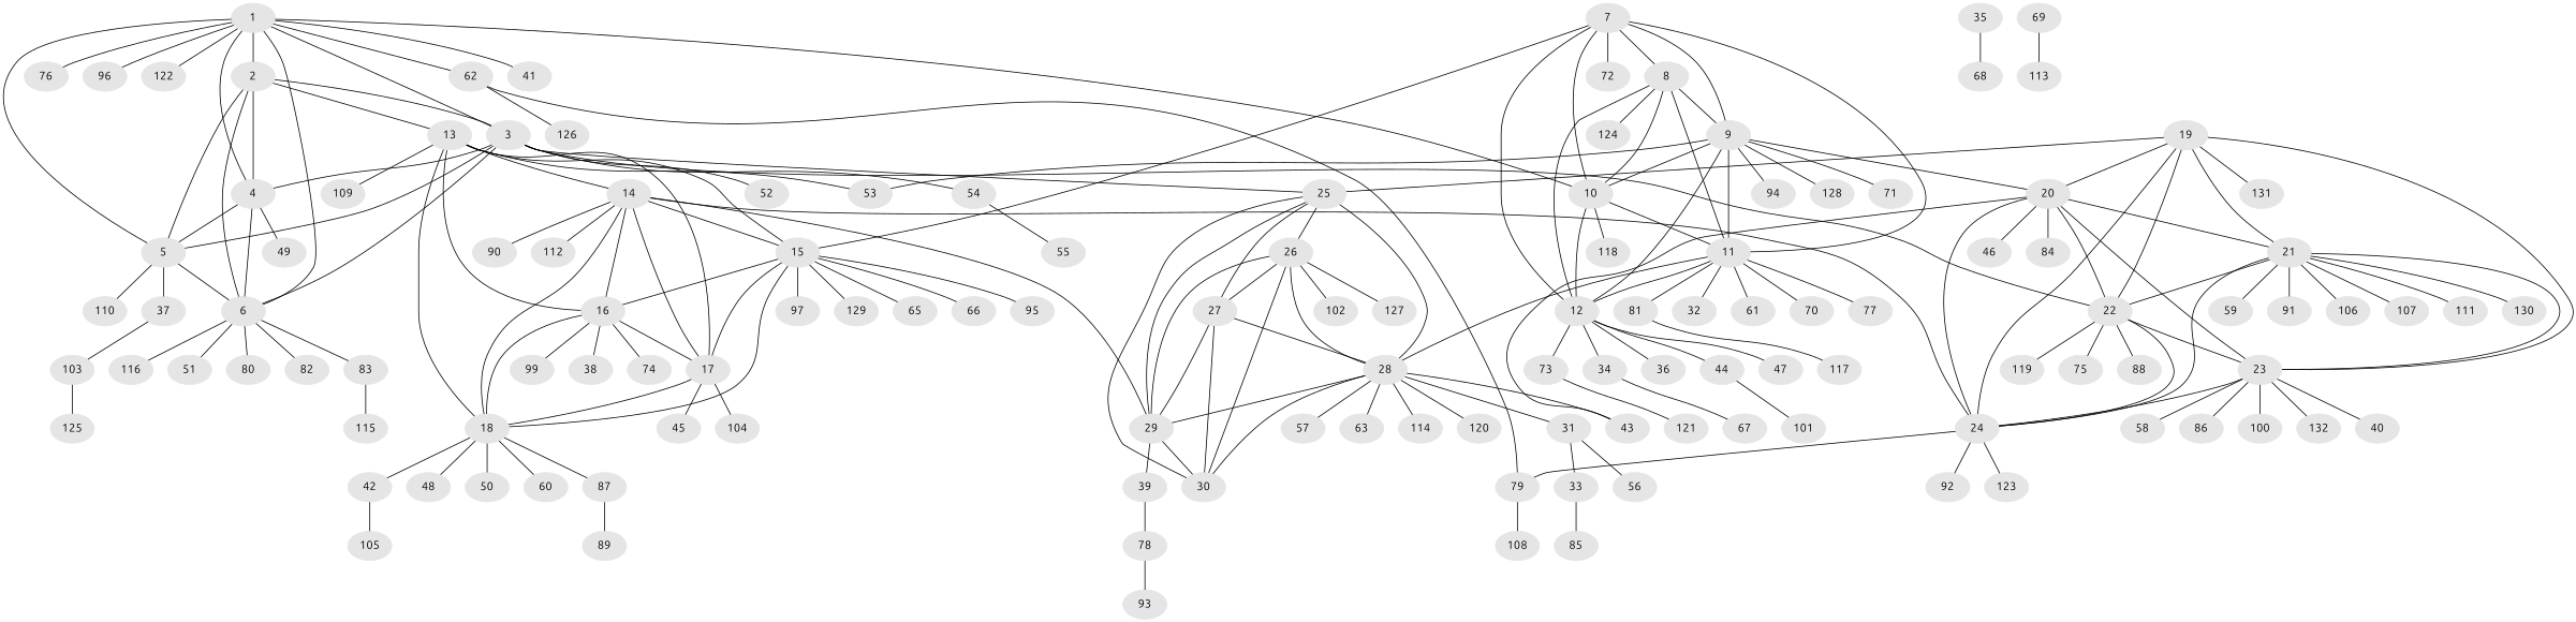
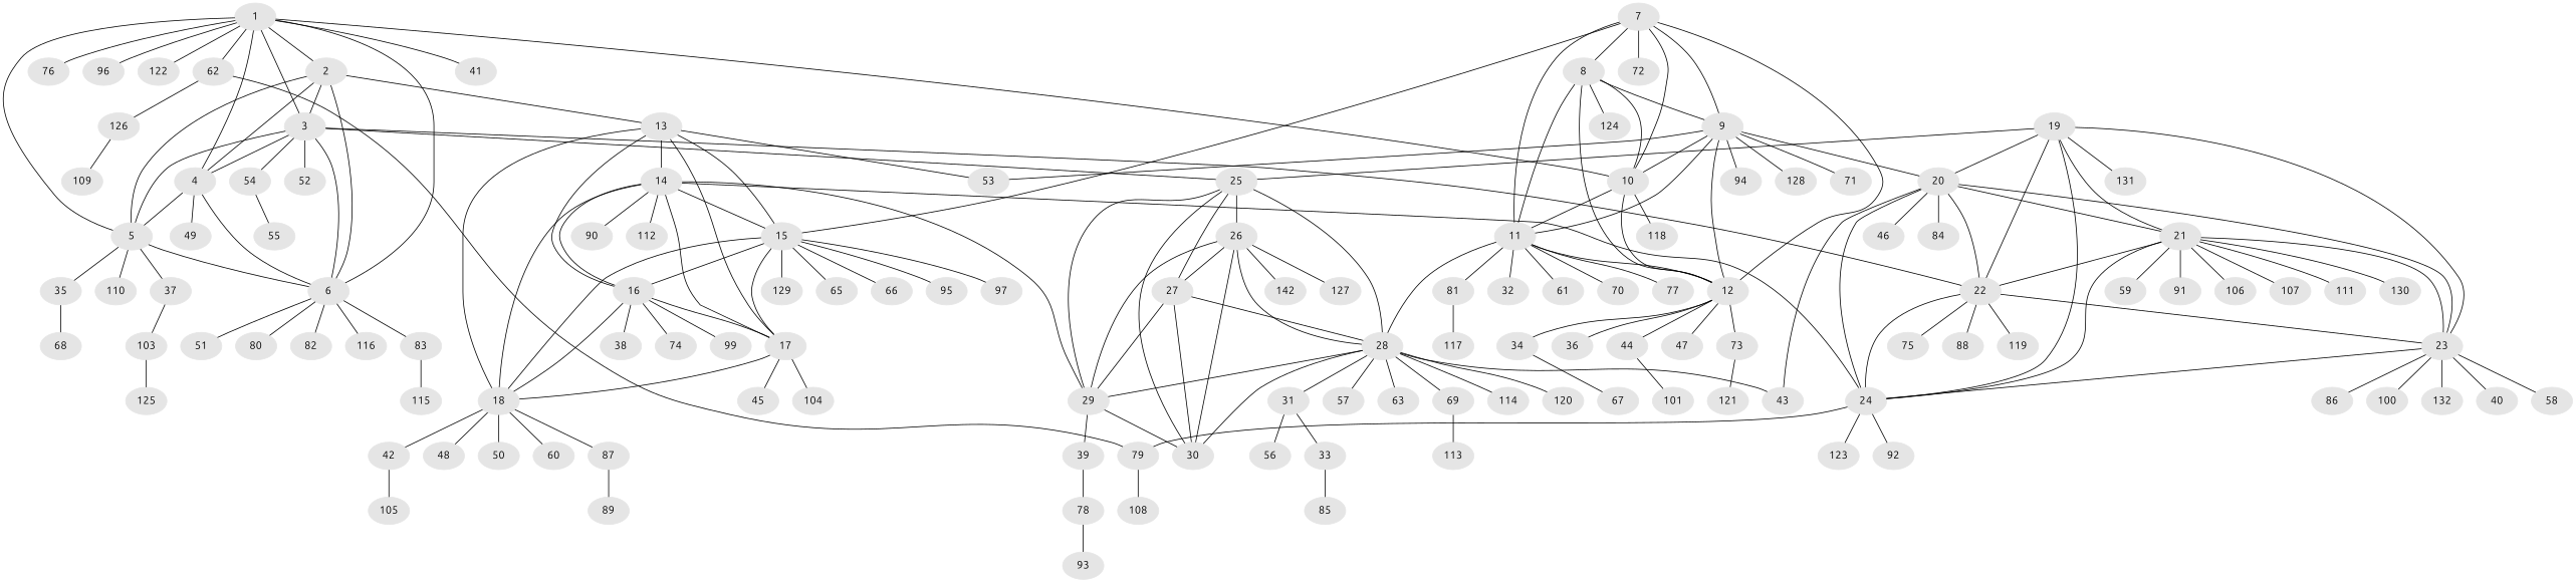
  graph {
    fontname=Ubuntu
    node [color=gray90 fontname=Ubuntu style=filled]
    edge [fontname=Ubuntu]
    1
    2
    3
    4
    5
    6
    10
    41
    62
    76
    96
    122
    13
    22
    25
    52
    54
    49
    35
    37
    110
    51
    80
    82
    83
    116
    11
    12
    118
    79
    126
    15
    53
    14
    16
    17
    18
    109
    24
    23
    75
    88
    119
    28
    29
    26
    27
    30
    55
    68
    103
    115
    7
    8
    9
    72
    124
    20
    71
    94
    128
    32
    61
    70
    77
    81
    34
    36
    44
    47
    73
    65
    66
    95
    97
    129
    21
    43
    46
    84
    31
    57
    63
    69
    114
    120
    117
    67
    101
    121
    90
    112
    38
    74
    99
    45
    104
    42
    48
    50
    60
    87
    92
    123
    39
    105
    89
    19
    131
    59
    91
    106
    107
    111
    130
    40
    58
    86
    100
    132
    108
-   102
+   102 [label=142]
    127
    33
    56
    113
    78
    85
    125
    93
    1 -- 2
    1 -- 3
    1 -- 4
    1 -- 5
    1 -- 6
    1 -- 10
    1 -- 41
    1 -- 62
    1 -- 76
    1 -- 96
    1 -- 122
    2 -- 3
    2 -- 4
    2 -- 5
    2 -- 6
    2 -- 13
    3 -- 4
    3 -- 5
    3 -- 6
    3 -- 22
    3 -- 25
    3 -- 52
    3 -- 54
    4 -- 5
    4 -- 6
    4 -- 49
    5 -- 6
+   5 -- 35
    5 -- 37
    5 -- 110
    6 -- 51
    6 -- 80
    6 -- 82
    6 -- 83
    6 -- 116
    10 -- 11
    10 -- 12
    10 -- 118
    62 -- 79
    62 -- 126
    13 -- 15
    13 -- 53
    13 -- 14
    13 -- 16
    13 -- 17
    13 -- 18
-   13 -- 109
+   126 -- 109
    22 -- 24
    22 -- 23
    22 -- 75
    22 -- 88
    22 -- 119
    25 -- 28
    25 -- 29
    25 -- 26
    25 -- 27
    25 -- 30
    54 -- 55
    35 -- 68
    37 -- 103
    83 -- 115
    11 -- 12
    11 -- 28
    11 -- 32
    11 -- 61
    11 -- 70
    11 -- 77
    11 -- 81
    12 -- 34
    12 -- 36
    12 -- 44
    12 -- 47
    12 -- 73
    79 -- 108
    15 -- 16
    15 -- 17
    15 -- 18
    15 -- 65
    15 -- 66
    15 -- 95
    15 -- 97
    15 -- 129
    14 -- 15
    14 -- 16
    14 -- 17
    14 -- 18
    14 -- 24
    14 -- 29
    14 -- 90
    14 -- 112
    16 -- 17
    16 -- 18
    16 -- 38
    16 -- 74
    16 -- 99
    17 -- 18
    17 -- 45
    17 -- 104
    18 -- 42
    18 -- 48
    18 -- 50
    18 -- 60
    18 -- 87
    24 -- 79
    24 -- 92
    24 -- 123
    23 -- 24
    23 -- 40
    23 -- 58
    23 -- 86
    23 -- 100
    23 -- 132
    28 -- 29
    28 -- 30
    28 -- 43
    28 -- 31
    28 -- 57
    28 -- 63
+   28 -- 69
    28 -- 114
    28 -- 120
    29 -- 30
    29 -- 39
    26 -- 28
    26 -- 29
    26 -- 27
    26 -- 30
    26 -- 102
    26 -- 127
    27 -- 28
    27 -- 29
    27 -- 30
    103 -- 125
    7 -- 10
    7 -- 11
    7 -- 12
    7 -- 15
    7 -- 8
    7 -- 9
    7 -- 72
    8 -- 10
    8 -- 11
    8 -- 12
    8 -- 9
    8 -- 124
    9 -- 10
    9 -- 11
    9 -- 12
    9 -- 53
    9 -- 20
    9 -- 71
    9 -- 94
    9 -- 128
    20 -- 22
    20 -- 24
    20 -- 23
    20 -- 21
    20 -- 43
    20 -- 46
    20 -- 84
    81 -- 117
    34 -- 67
    44 -- 101
    73 -- 121
    21 -- 22
    21 -- 24
    21 -- 23
    21 -- 59
    21 -- 91
    21 -- 106
    21 -- 107
    21 -- 111
    21 -- 130
    31 -- 33
    31 -- 56
    69 -- 113
    42 -- 105
    87 -- 89
    39 -- 78
    19 -- 22
    19 -- 25
    19 -- 24
    19 -- 23
    19 -- 20
    19 -- 21
    19 -- 131
    33 -- 85
    78 -- 93
  }
